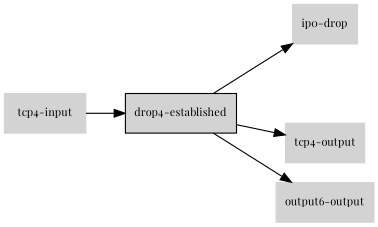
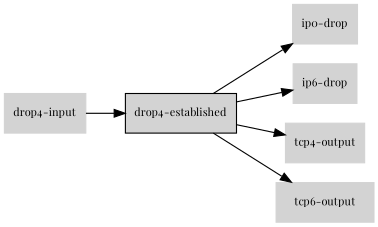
  digraph {
    fontname="Playfair Display"
    rankdir=LR
    node [color=lightgray fillcolor=lightgray fontcolor=black fontname="Playfair Display" fontsize=10 shape=box style=filled]
    edge [fontname="Playfair Display" fontsize=8]
    n1 [color=black label="drop4-established"]
    n2 [label="ip0-drop"]
+   "ip6-drop"
    "tcp4-output"
-   "tcp6-output" [label="output6-output"]
-   "tcp4-input"
+   "tcp6-output"
+   "tcp4-input" [label="drop4-input"]
    n1 -> n2
+   n1 -> "ip6-drop"
    n1 -> "tcp4-output"
    n1 -> "tcp6-output"
    "tcp4-input" -> n1
  }
